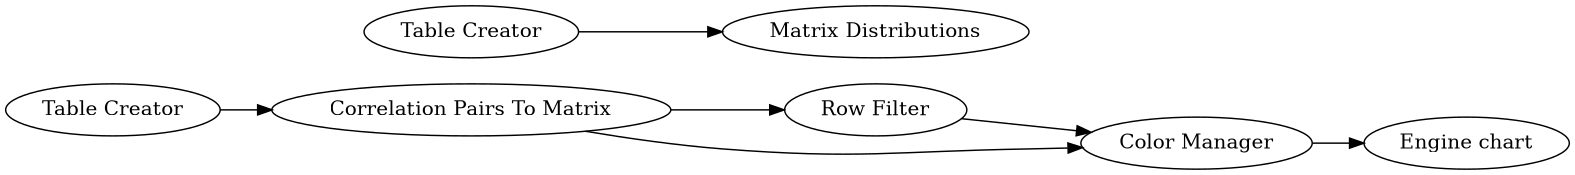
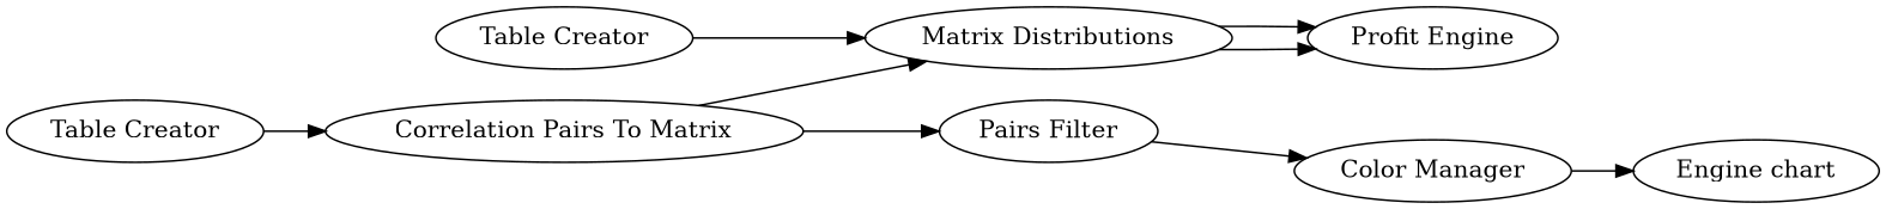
  digraph {
    rankdir=LR
    n1 [label="Table Creator"]
    n2 [label="Correlation Pairs To Matrix"]
    n3 [label="Matrix Distributions"]
-   n4 [label="Row Filter"]
+   n4 [label="Pairs Filter"]
+   n5 [label="Profit Engine"]
    n6 [label="Table Creator"]
    n7 [label="Color Manager"]
    n8 [label="Engine chart"]
    n1 -> n2
-   n2 -> n7
+   n2 -> n3
    n2 -> n4
+   n3 -> n5
+   n3 -> n5
    n4 -> n7
    n6 -> n3
    n7 -> n8
  }
